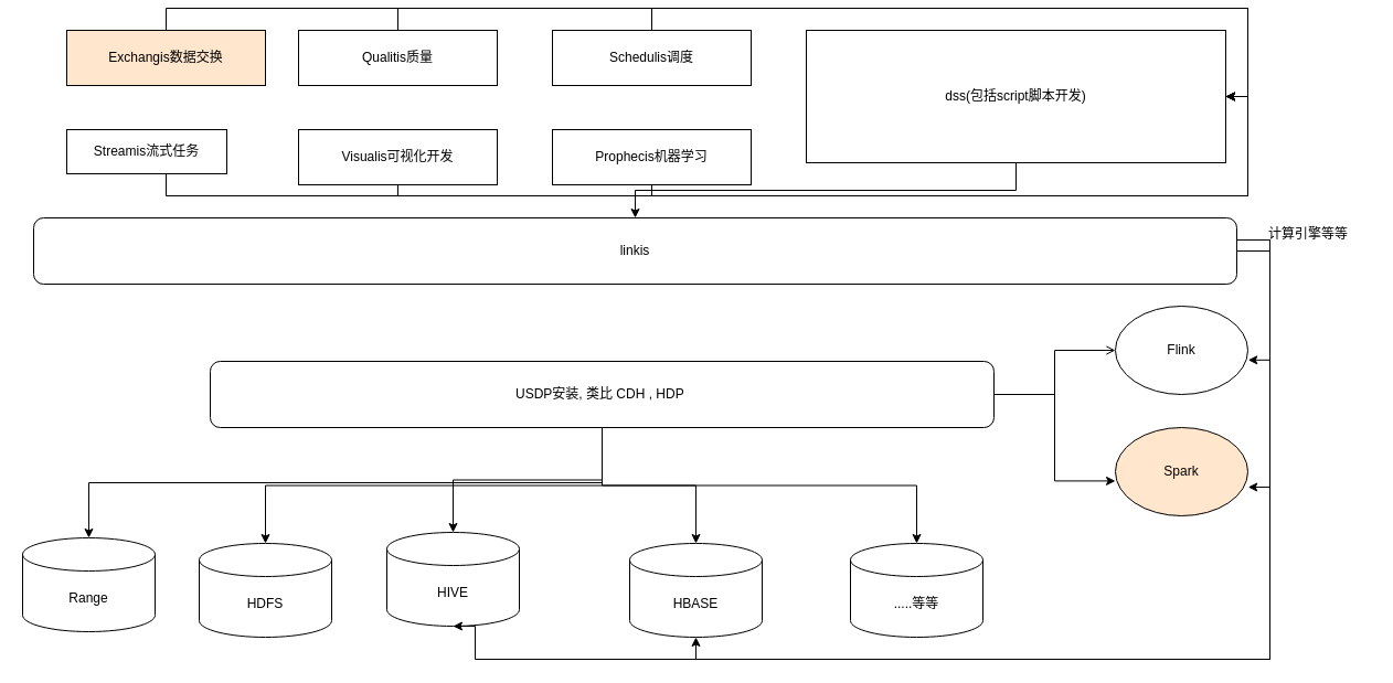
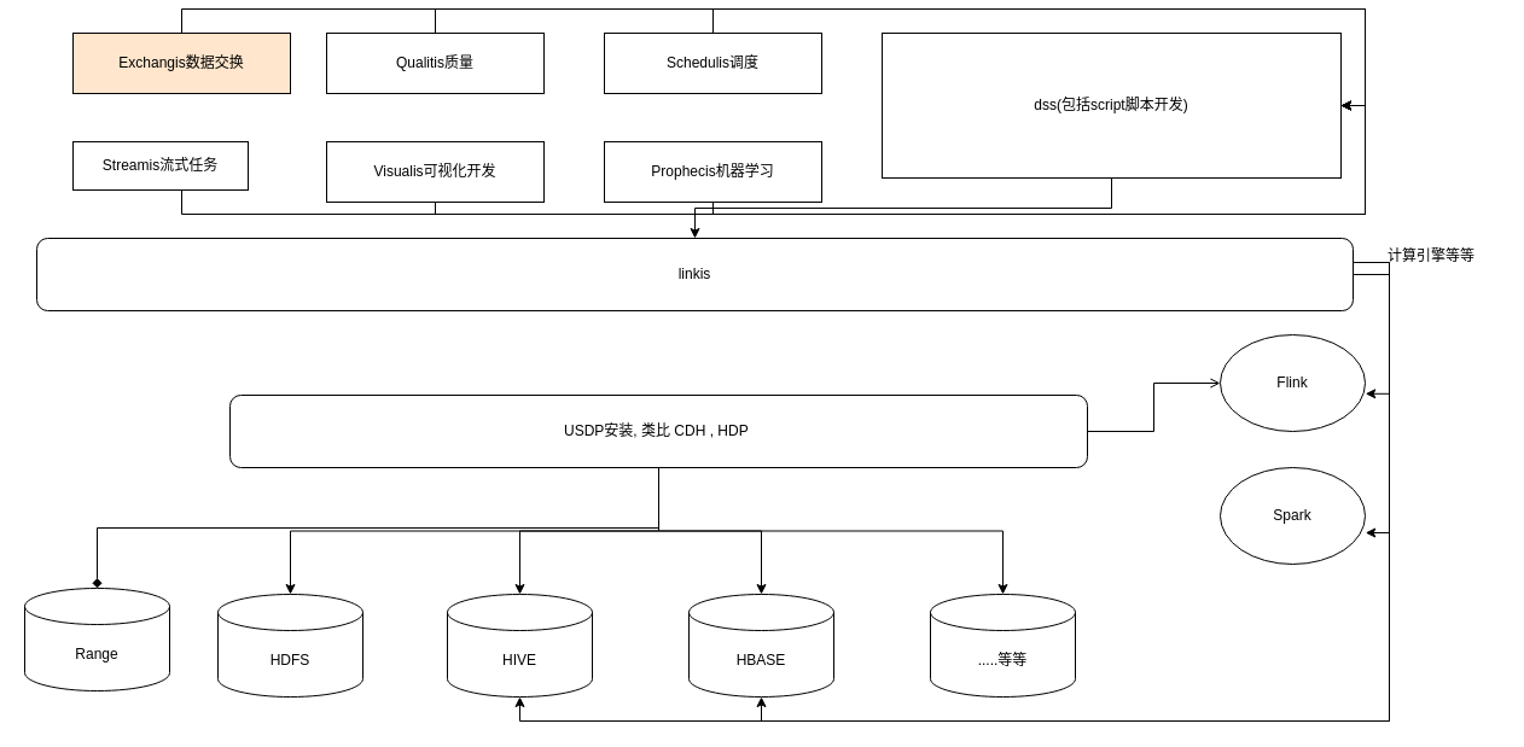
  <mxCell id="0" />
  <mxCell id="1" parent="0" />
  <mxCell id="2" value="HDFS" style="shape=cylinder3;whiteSpace=wrap;html=1;boundedLbl=1;backgroundOutline=1;size=15;" vertex="1" parent="1"><mxGeometry x="180" y="485" width="120" height="85" as="geometry" /></mxCell>
- <mxCell id="3" value="HIVE" style="shape=cylinder3;whiteSpace=wrap;html=1;boundedLbl=1;backgroundOutline=1;size=15;" vertex="1" parent="1"><mxGeometry x="350" y="475" width="120" height="85" as="geometry" /></mxCell>
+ <mxCell id="3" value="HIVE" style="shape=cylinder3;whiteSpace=wrap;html=1;boundedLbl=1;backgroundOutline=1;size=15;" vertex="1" parent="1"><mxGeometry x="370" y="485" width="120" height="85" as="geometry" /></mxCell>
  <mxCell id="4" value="HBASE" style="shape=cylinder3;whiteSpace=wrap;html=1;boundedLbl=1;backgroundOutline=1;size=15;" vertex="1" parent="1"><mxGeometry x="570" y="485" width="120" height="85" as="geometry" /></mxCell>
  <mxCell id="5" value=".....等等" style="shape=cylinder3;whiteSpace=wrap;html=1;boundedLbl=1;backgroundOutline=1;size=15;" vertex="1" parent="1"><mxGeometry x="770" y="485" width="120" height="85" as="geometry" /></mxCell>
  <mxCell id="6" style="edgeStyle=orthogonalEdgeStyle;rounded=0;orthogonalLoop=1;jettySize=auto;html=1;entryX=0.5;entryY=0;entryDx=0;entryDy=0;entryPerimeter=0;" edge="1" parent="1" source="13" target="2"><mxGeometry relative="1" as="geometry" /></mxCell>
  <mxCell id="7" style="edgeStyle=orthogonalEdgeStyle;rounded=0;orthogonalLoop=1;jettySize=auto;html=1;exitX=0.5;exitY=1;exitDx=0;exitDy=0;" edge="1" parent="1" source="13" target="3"><mxGeometry relative="1" as="geometry" /></mxCell>
  <mxCell id="8" style="edgeStyle=orthogonalEdgeStyle;rounded=0;orthogonalLoop=1;jettySize=auto;html=1;exitX=0.5;exitY=1;exitDx=0;exitDy=0;entryX=0.5;entryY=0;entryDx=0;entryDy=0;entryPerimeter=0;" edge="1" parent="1" source="13" target="4"><mxGeometry relative="1" as="geometry" /></mxCell>
  <mxCell id="9" style="edgeStyle=orthogonalEdgeStyle;rounded=0;orthogonalLoop=1;jettySize=auto;html=1;exitX=0.5;exitY=1;exitDx=0;exitDy=0;entryX=0.5;entryY=0;entryDx=0;entryDy=0;entryPerimeter=0;" edge="1" parent="1" source="13" target="5"><mxGeometry relative="1" as="geometry" /></mxCell>
  <mxCell id="10" style="edgeStyle=orthogonalEdgeStyle;rounded=0;orthogonalLoop=1;jettySize=auto;html=1;exitX=1;exitY=0.5;exitDx=0;exitDy=0;entryX=0;entryY=0.5;entryDx=0;entryDy=0;endArrow=open;" edge="1" parent="1" source="13" target="14"><mxGeometry relative="1" as="geometry" /></mxCell>
- <mxCell id="11" style="edgeStyle=orthogonalEdgeStyle;rounded=0;orthogonalLoop=1;jettySize=auto;html=1;exitX=1;exitY=0.5;exitDx=0;exitDy=0;entryX=0;entryY=0.605;entryDx=0;entryDy=0;entryPerimeter=0;" edge="1" parent="1" source="13" target="15"><mxGeometry relative="1" as="geometry"><mxPoint x="1000" y="460" as="targetPoint" /></mxGeometry></mxCell>
- <mxCell id="12" style="edgeStyle=orthogonalEdgeStyle;rounded=0;orthogonalLoop=1;jettySize=auto;html=1;exitX=0.5;exitY=1;exitDx=0;exitDy=0;entryX=0.5;entryY=0;entryDx=0;entryDy=0;entryPerimeter=0;" edge="1" parent="1" source="13" target="21"><mxGeometry relative="1" as="geometry" /></mxCell>
+ <mxCell id="12" style="edgeStyle=orthogonalEdgeStyle;rounded=0;orthogonalLoop=1;jettySize=auto;html=1;exitX=0.5;exitY=1;exitDx=0;exitDy=0;entryX=0.5;entryY=0;entryDx=0;entryDy=0;entryPerimeter=0;endArrow=diamond;" edge="1" parent="1" source="13" target="21"><mxGeometry relative="1" as="geometry" /></mxCell>
  <mxCell id="13" value="USDP安装, 类比 CDH , HDP&amp;nbsp;" style="rounded=1;whiteSpace=wrap;html=1;" vertex="1" parent="1"><mxGeometry x="190" y="320" width="710" height="60" as="geometry" /></mxCell>
  <mxCell id="14" value="Flink" style="ellipse;whiteSpace=wrap;html=1;" vertex="1" parent="1"><mxGeometry x="1010" y="270" width="120" height="80" as="geometry" /></mxCell>
- <mxCell id="15" value="Spark" style="ellipse;whiteSpace=wrap;html=1;fillColor=#ffe6cc;" vertex="1" parent="1"><mxGeometry x="1010" y="380" width="120" height="80" as="geometry" /></mxCell>
+ <mxCell id="15" value="Spark" style="ellipse;whiteSpace=wrap;html=1;" vertex="1" parent="1"><mxGeometry x="1010" y="380" width="120" height="80" as="geometry" /></mxCell>
  <mxCell id="16" style="edgeStyle=orthogonalEdgeStyle;rounded=0;orthogonalLoop=1;jettySize=auto;html=1;exitX=1;exitY=0.5;exitDx=0;exitDy=0;entryX=1.002;entryY=0.61;entryDx=0;entryDy=0;entryPerimeter=0;" edge="1" parent="1" source="20" target="14"><mxGeometry relative="1" as="geometry" /></mxCell>
  <mxCell id="17" style="edgeStyle=orthogonalEdgeStyle;rounded=0;orthogonalLoop=1;jettySize=auto;html=1;exitX=1;exitY=0.5;exitDx=0;exitDy=0;entryX=1.002;entryY=0.675;entryDx=0;entryDy=0;entryPerimeter=0;" edge="1" parent="1" source="20" target="15"><mxGeometry relative="1" as="geometry" /></mxCell>
  <mxCell id="18" style="edgeStyle=orthogonalEdgeStyle;rounded=0;orthogonalLoop=1;jettySize=auto;html=1;exitX=1;exitY=0.5;exitDx=0;exitDy=0;entryX=0.5;entryY=1;entryDx=0;entryDy=0;entryPerimeter=0;" edge="1" parent="1" source="20" target="3"><mxGeometry relative="1" as="geometry"><Array as="points"><mxPoint x="1150" y="210" /><mxPoint x="1150" y="590" /><mxPoint x="430" y="590" /></Array></mxGeometry></mxCell>
  <mxCell id="19" style="edgeStyle=orthogonalEdgeStyle;rounded=0;orthogonalLoop=1;jettySize=auto;html=1;exitX=1;exitY=0.5;exitDx=0;exitDy=0;entryX=0.5;entryY=1;entryDx=0;entryDy=0;entryPerimeter=0;" edge="1" parent="1" source="20" target="4"><mxGeometry relative="1" as="geometry"><Array as="points"><mxPoint x="1150" y="210" /><mxPoint x="1150" y="590" /><mxPoint x="630" y="590" /></Array></mxGeometry></mxCell>
  <mxCell id="20" value="linkis" style="rounded=1;whiteSpace=wrap;html=1;" vertex="1" parent="1"><mxGeometry x="30" y="190" width="1090" height="60" as="geometry" /></mxCell>
  <mxCell id="21" value="Range" style="shape=cylinder3;whiteSpace=wrap;html=1;boundedLbl=1;backgroundOutline=1;size=15;" vertex="1" parent="1"><mxGeometry x="20" y="480" width="120" height="85" as="geometry" /></mxCell>
  <mxCell id="22" value="计算引擎等等" style="text;html=1;strokeColor=none;fillColor=none;align=center;verticalAlign=middle;whiteSpace=wrap;rounded=0;" vertex="1" parent="1"><mxGeometry x="1130" y="180" width="110" height="50" as="geometry" /></mxCell>
  <mxCell id="23" style="edgeStyle=orthogonalEdgeStyle;rounded=0;orthogonalLoop=1;jettySize=auto;html=1;exitX=0.5;exitY=1;exitDx=0;exitDy=0;" edge="1" parent="1" source="24" target="20"><mxGeometry relative="1" as="geometry" /></mxCell>
  <mxCell id="24" value="dss(包括script脚本开发)" style="rounded=0;whiteSpace=wrap;html=1;" vertex="1" parent="1"><mxGeometry x="730" y="20" width="380" height="120" as="geometry" /></mxCell>
  <mxCell id="25" style="edgeStyle=orthogonalEdgeStyle;rounded=0;orthogonalLoop=1;jettySize=auto;html=1;exitX=0.5;exitY=0;exitDx=0;exitDy=0;entryX=1;entryY=0.5;entryDx=0;entryDy=0;" edge="1" parent="1" source="26" target="24"><mxGeometry relative="1" as="geometry" /></mxCell>
  <mxCell id="26" value="Schedulis调度" style="rounded=0;whiteSpace=wrap;html=1;" vertex="1" parent="1"><mxGeometry x="500" y="20" width="180" height="50" as="geometry" /></mxCell>
  <mxCell id="27" style="edgeStyle=orthogonalEdgeStyle;rounded=0;orthogonalLoop=1;jettySize=auto;html=1;exitX=0.5;exitY=0;exitDx=0;exitDy=0;entryX=1;entryY=0.5;entryDx=0;entryDy=0;" edge="1" parent="1" source="28" target="24"><mxGeometry relative="1" as="geometry" /></mxCell>
  <mxCell id="28" value="Qualitis质量" style="rounded=0;whiteSpace=wrap;html=1;" vertex="1" parent="1"><mxGeometry x="270" y="20" width="180" height="50" as="geometry" /></mxCell>
  <mxCell id="29" style="edgeStyle=orthogonalEdgeStyle;rounded=0;orthogonalLoop=1;jettySize=auto;html=1;exitX=0.5;exitY=0;exitDx=0;exitDy=0;entryX=1;entryY=0.5;entryDx=0;entryDy=0;" edge="1" parent="1" source="30" target="24"><mxGeometry relative="1" as="geometry" /></mxCell>
  <mxCell id="30" value="Exchangis数据交换" style="rounded=0;whiteSpace=wrap;html=1;fillColor=#ffe6cc;" vertex="1" parent="1"><mxGeometry x="60" y="20" width="180" height="50" as="geometry" /></mxCell>
  <mxCell id="31" style="edgeStyle=orthogonalEdgeStyle;rounded=0;orthogonalLoop=1;jettySize=auto;html=1;exitX=0.5;exitY=1;exitDx=0;exitDy=0;entryX=1;entryY=0.5;entryDx=0;entryDy=0;" edge="1" parent="1" source="32" target="24"><mxGeometry relative="1" as="geometry"><Array as="points"><mxPoint x="150" y="170" /><mxPoint x="1130" y="170" /><mxPoint x="1130" y="80" /></Array></mxGeometry></mxCell>
  <mxCell id="32" value="Streamis流式任务" style="rounded=0;whiteSpace=wrap;html=1;" vertex="1" parent="1"><mxGeometry x="60" y="110" width="145" height="40" as="geometry" /></mxCell>
  <mxCell id="33" style="edgeStyle=orthogonalEdgeStyle;rounded=0;orthogonalLoop=1;jettySize=auto;html=1;exitX=0.5;exitY=1;exitDx=0;exitDy=0;entryX=1;entryY=0.5;entryDx=0;entryDy=0;" edge="1" parent="1" source="34" target="24"><mxGeometry relative="1" as="geometry"><Array as="points"><mxPoint x="360" y="170" /><mxPoint x="1130" y="170" /><mxPoint x="1130" y="80" /></Array></mxGeometry></mxCell>
  <mxCell id="34" value="Visualis可视化开发" style="rounded=0;whiteSpace=wrap;html=1;" vertex="1" parent="1"><mxGeometry x="270" y="110" width="180" height="50" as="geometry" /></mxCell>
  <mxCell id="35" style="edgeStyle=orthogonalEdgeStyle;rounded=0;orthogonalLoop=1;jettySize=auto;html=1;exitX=0.5;exitY=1;exitDx=0;exitDy=0;entryX=1;entryY=0.5;entryDx=0;entryDy=0;endArrow=open;" edge="1" parent="1" source="36" target="24"><mxGeometry relative="1" as="geometry"><Array as="points"><mxPoint x="590" y="170" /><mxPoint x="1130" y="170" /><mxPoint x="1130" y="80" /></Array></mxGeometry></mxCell>
  <mxCell id="36" value="Prophecis机器学习" style="rounded=0;whiteSpace=wrap;html=1;" vertex="1" parent="1"><mxGeometry x="500" y="110" width="180" height="50" as="geometry" /></mxCell>
